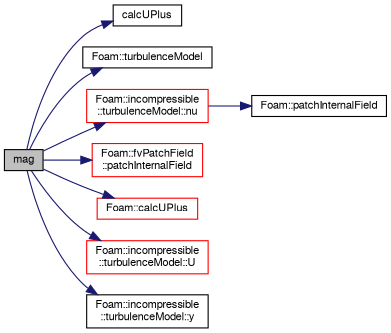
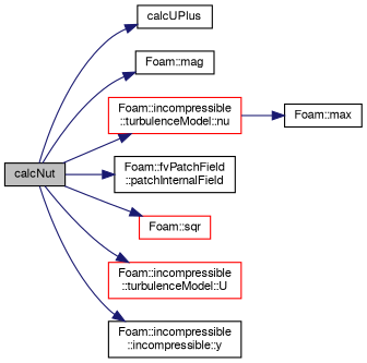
  digraph {
    rankdir=LR
    node [color=black fontname=FreeSans fontsize=10 shape=record]
    edge [color=midnightblue fontname=FreeSans fontsize=10 labelfontname=FreeSans labelfontsize=10 style=solid]
-   n1 [fillcolor=grey75 fontcolor=black height=0.2 label=mag style=filled width=0.4]
+   n1 [fillcolor=grey75 fontcolor=black height=0.2 label=calcNut style=filled width=0.4]
    n2 [height=0.2 label=calcUPlus width=0.4]
-   n3 [height=0.2 label="Foam::turbulenceModel" width=0.4]
+   n3 [height=0.2 label="Foam::mag" width=0.4]
    n4 [color=red height=0.2 label="Foam::incompressible\l::turbulenceModel::nu" width=0.4]
-   n5 [color=red height=0.2 label="Foam::fvPatchField\l::patchInternalField" width=0.4]
-   n6 [color=red height=0.2 label="Foam::calcUPlus" width=0.4]
+   n5 [height=0.2 label="Foam::fvPatchField\l::patchInternalField" width=0.4]
+   n6 [color=red height=0.2 label="Foam::sqr" width=0.4]
    n7 [color=red height=0.2 label="Foam::incompressible\l::turbulenceModel::U" width=0.4]
-   n8 [height=0.2 label="Foam::incompressible\l::turbulenceModel::y" width=0.4]
-   n9 [height=0.2 label="Foam::patchInternalField" width=0.4]
+   n8 [height=0.2 label="Foam::incompressible\l::incompressible::y" width=0.4]
+   n9 [height=0.2 label="Foam::max" width=0.4]
    n1 -> n2
    n1 -> n3
    n1 -> n4
    n1 -> n5
    n1 -> n6
    n1 -> n7
    n1 -> n8
    n4 -> n9
  }
